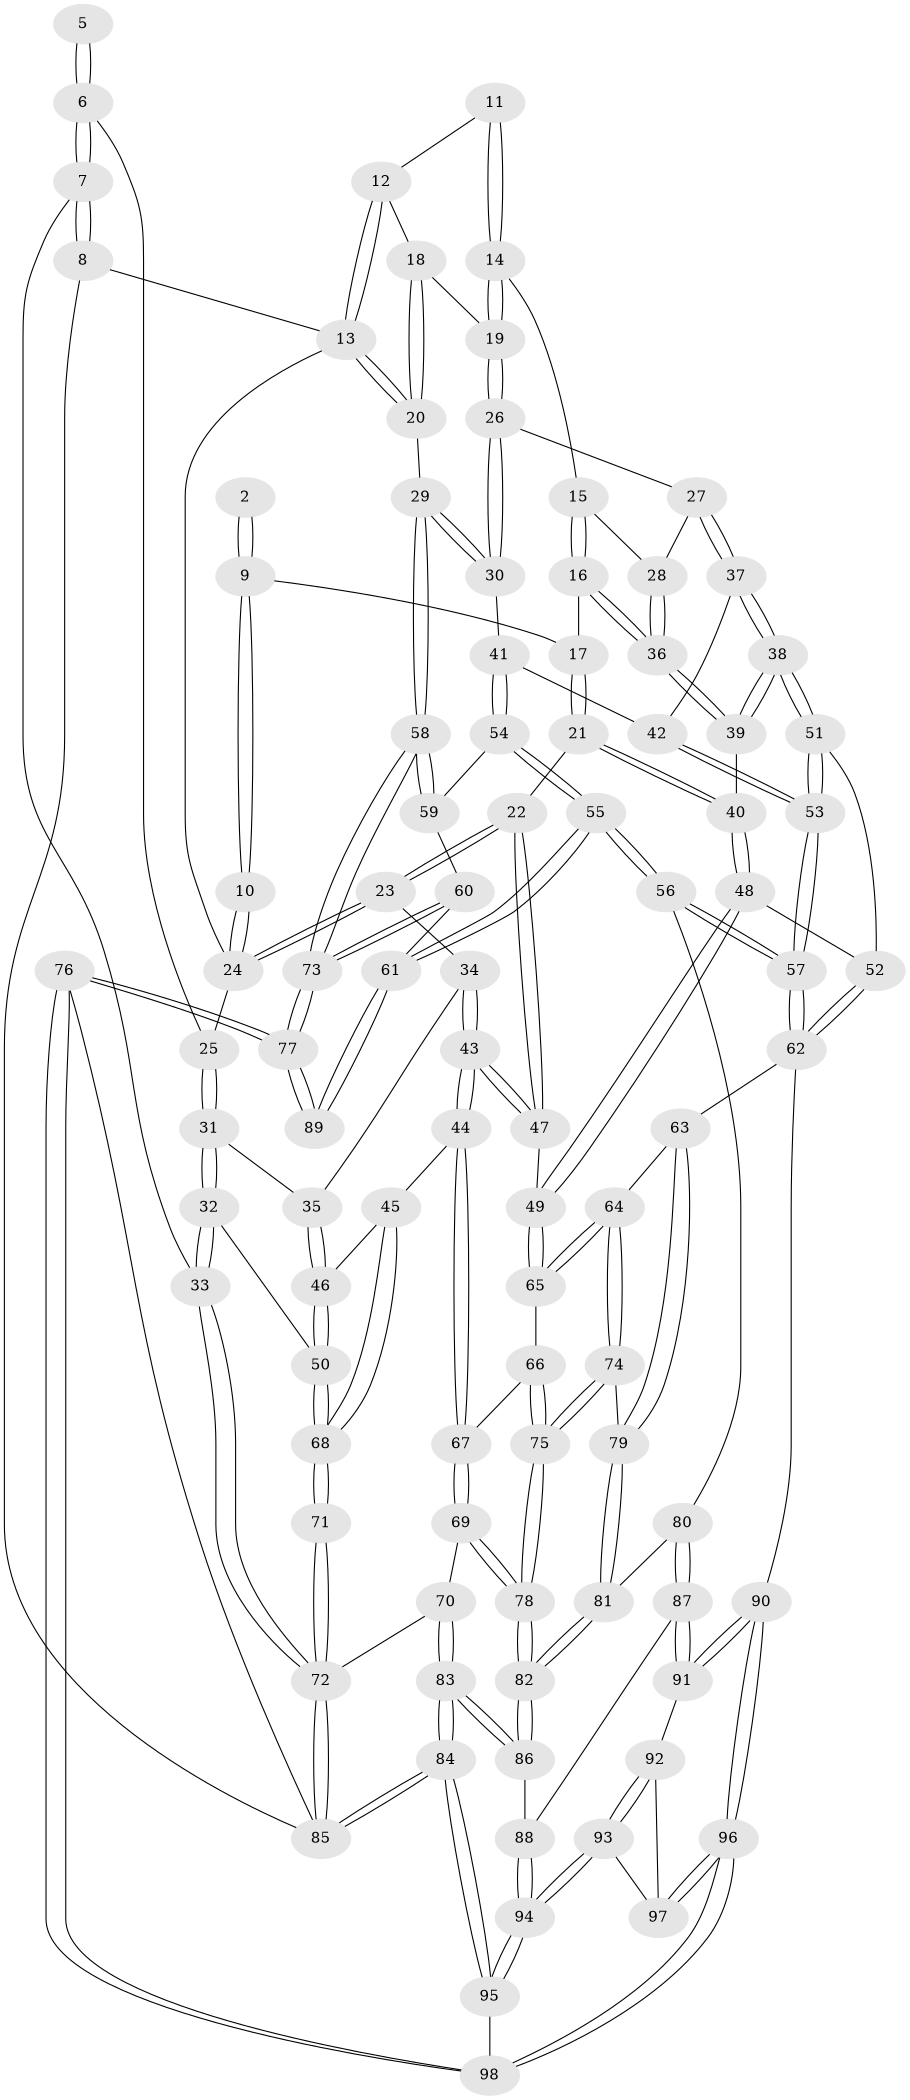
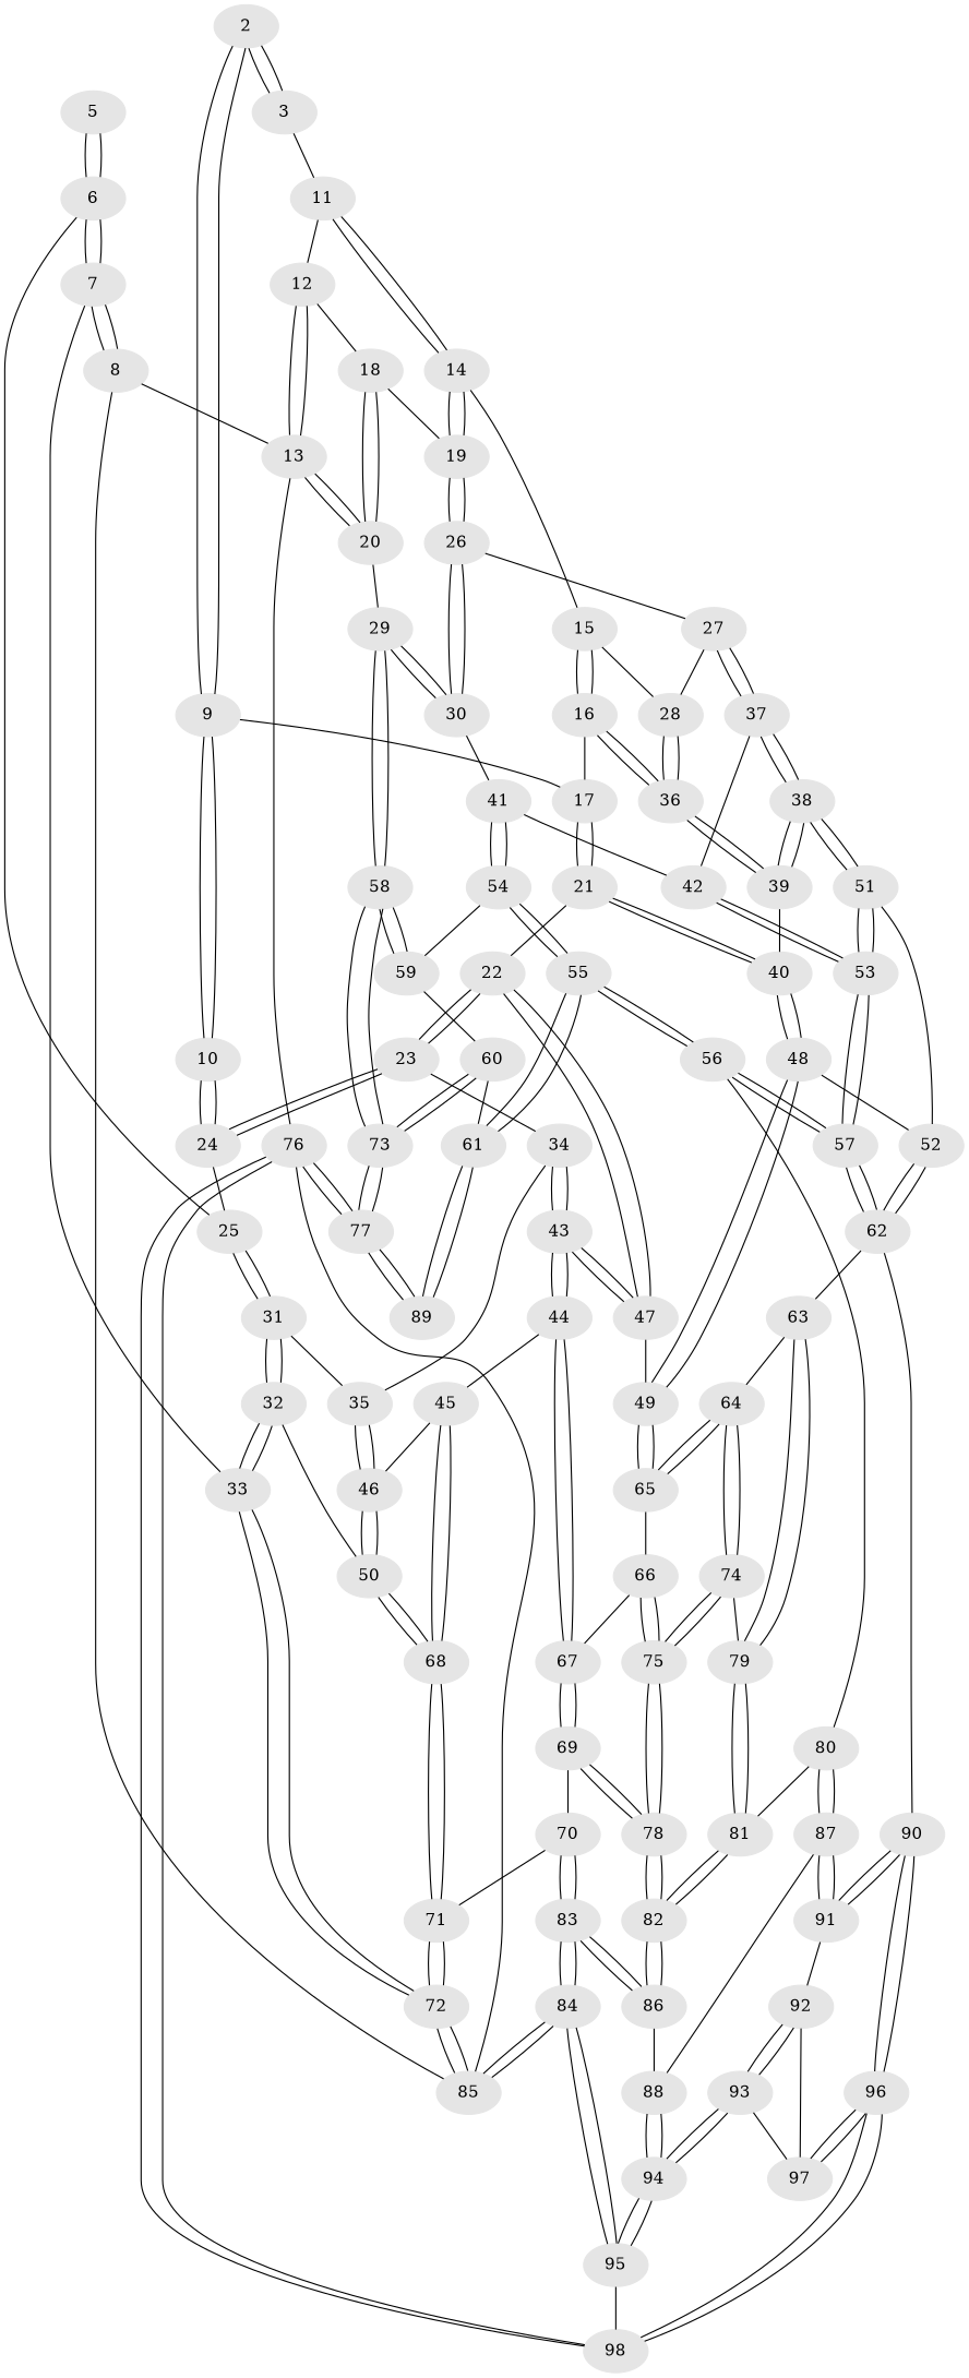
  graph {
    node [color=gray90 style=filled]
    2
+   3
    9
    5
    6
    11
    10
    17
    12
    14
    8
    13
    85
    7
    25
    24
    33
    31
    72
    20
    76
    21
    18
    15
    19
    29
    77
    98
    16
    28
    26
    36
    39
    22
    40
    27
    30
    58
    23
    47
    48
    34
    49
    35
    43
    32
    37
    41
    38
    42
    59
    73
    54
    50
    46
    68
    44
    51
    53
    52
    55
    57
    45
    67
    69
    71
    65
    62
    66
    63
    90
    56
    61
    60
    80
    89
    81
    87
    64
    79
    74
    75
    78
    70
    83
    82
    86
    84
    88
    91
    95
    94
    92
    96
    97
    93
+   2 -- 3
+   2 -- 3
    2 -- 9
    2 -- 9
+   3 -- 11
    9 -- 10
    9 -- 10
    9 -- 17
    5 -- 6
    5 -- 6
    6 -- 7
    6 -- 7
    6 -- 25
    11 -- 12
    11 -- 14
    11 -- 14
    10 -- 24
    10 -- 24
    17 -- 21
    17 -- 21
    12 -- 13
    12 -- 13
    12 -- 18
    14 -- 15
    14 -- 19
    14 -- 19
    8 -- 13
    8 -- 85
    13 -- 20
    13 -- 20
-   13 -- 24
+   13 -- 76
    7 -- 8
    7 -- 8
    7 -- 33
    25 -- 31
    25 -- 31
    24 -- 25
    33 -- 72
    33 -- 72
    31 -- 35
    31 -- 32
    31 -- 32
    72 -- 85
    72 -- 85
    20 -- 29
    76 -- 85
    76 -- 77
    76 -- 77
    76 -- 98
    76 -- 98
    21 -- 22
    21 -- 40
    21 -- 40
    18 -- 20
    18 -- 20
    18 -- 19
    15 -- 16
    15 -- 16
    15 -- 28
    19 -- 26
    19 -- 26
    29 -- 30
    29 -- 30
    29 -- 58
    29 -- 58
    77 -- 89
    77 -- 89
    16 -- 17
    16 -- 36
    16 -- 36
    28 -- 36
    28 -- 36
    26 -- 27
    26 -- 30
    26 -- 30
    36 -- 39
    36 -- 39
    39 -- 40
    22 -- 23
    22 -- 23
    22 -- 47
    22 -- 47
    40 -- 48
    40 -- 48
    27 -- 28
    27 -- 37
    27 -- 37
    30 -- 41
    58 -- 59
    58 -- 59
    58 -- 73
    58 -- 73
    23 -- 24
    23 -- 24
    23 -- 34
    47 -- 49
    48 -- 49
    48 -- 49
    48 -- 52
    34 -- 35
    34 -- 43
    34 -- 43
    49 -- 65
    49 -- 65
    35 -- 46
    35 -- 46
    43 -- 47
    43 -- 47
    43 -- 44
    43 -- 44
    32 -- 33
    32 -- 33
    32 -- 50
    37 -- 38
    37 -- 38
    37 -- 42
    41 -- 42
    41 -- 54
    41 -- 54
    38 -- 39
    38 -- 39
    38 -- 51
    38 -- 51
    42 -- 53
    42 -- 53
    59 -- 60
    73 -- 77
    73 -- 77
    54 -- 59
    54 -- 55
    54 -- 55
    50 -- 68
    50 -- 68
    46 -- 50
    46 -- 50
    68 -- 71
    68 -- 71
    44 -- 45
    44 -- 67
    44 -- 67
    51 -- 53
    51 -- 53
    51 -- 52
    53 -- 57
    53 -- 57
    52 -- 62
    52 -- 62
    55 -- 56
    55 -- 56
    55 -- 61
    55 -- 61
    57 -- 62
    57 -- 62
    45 -- 46
    45 -- 68
    45 -- 68
    67 -- 69
    67 -- 69
    69 -- 78
    69 -- 78
    69 -- 70
    71 -- 72
    71 -- 72
    65 -- 66
    62 -- 63
    62 -- 90
    66 -- 67
    66 -- 75
    66 -- 75
    63 -- 64
    63 -- 79
    63 -- 79
    90 -- 91
    90 -- 91
    90 -- 96
    90 -- 96
    56 -- 57
    56 -- 57
    56 -- 80
    61 -- 89
    61 -- 89
    60 -- 73
    60 -- 73
    60 -- 61
    80 -- 81
    80 -- 87
    80 -- 87
    81 -- 82
    81 -- 82
    87 -- 88
    87 -- 91
    87 -- 91
    64 -- 65
    64 -- 65
    64 -- 74
    64 -- 74
    79 -- 81
    79 -- 81
    74 -- 79
    74 -- 75
    74 -- 75
    75 -- 78
    75 -- 78
    78 -- 82
    78 -- 82
-   70 -- 72
+   70 -- 71
    70 -- 83
    70 -- 83
    83 -- 86
    83 -- 86
    83 -- 84
    83 -- 84
    82 -- 86
    82 -- 86
    86 -- 88
    84 -- 85
    84 -- 85
    84 -- 95
    84 -- 95
    88 -- 94
    88 -- 94
    91 -- 92
    95 -- 98
    94 -- 95
    94 -- 95
    92 -- 97
    92 -- 93
    92 -- 93
    96 -- 98
    96 -- 98
    96 -- 97
    96 -- 97
    93 -- 94
    93 -- 94
    93 -- 97
  }
